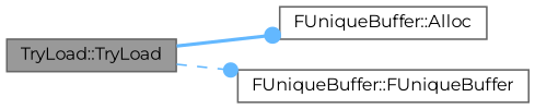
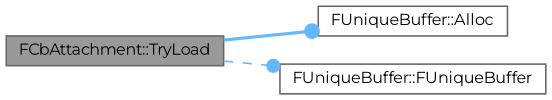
  digraph {
    fontname=Montserrat
    rankdir=LR
    node [color=grey40 fillcolor=white fontname=Montserrat fontsize=10 shape=box style=filled]
    edge [arrowhead=dot color=steelblue1 fontname=Montserrat fontsize=10 labelfontname=Helvetica labelfontsize=10]
-   n1 [color=gray40 fillcolor=grey60 fontcolor=black height=0.2 label="TryLoad::TryLoad" width=0.4]
+   n1 [color=gray40 fillcolor=grey60 fontcolor=black height=0.2 label="FCbAttachment::TryLoad" width=0.4]
    n2 [height=0.2 label="FUniqueBuffer::Alloc" width=0.4]
    n3 [height=0.2 label="FUniqueBuffer::FUniqueBuffer" width=0.4]
    n1 -> n2 [style=bold]
    n1 -> n3 [style=dashed]
  }
